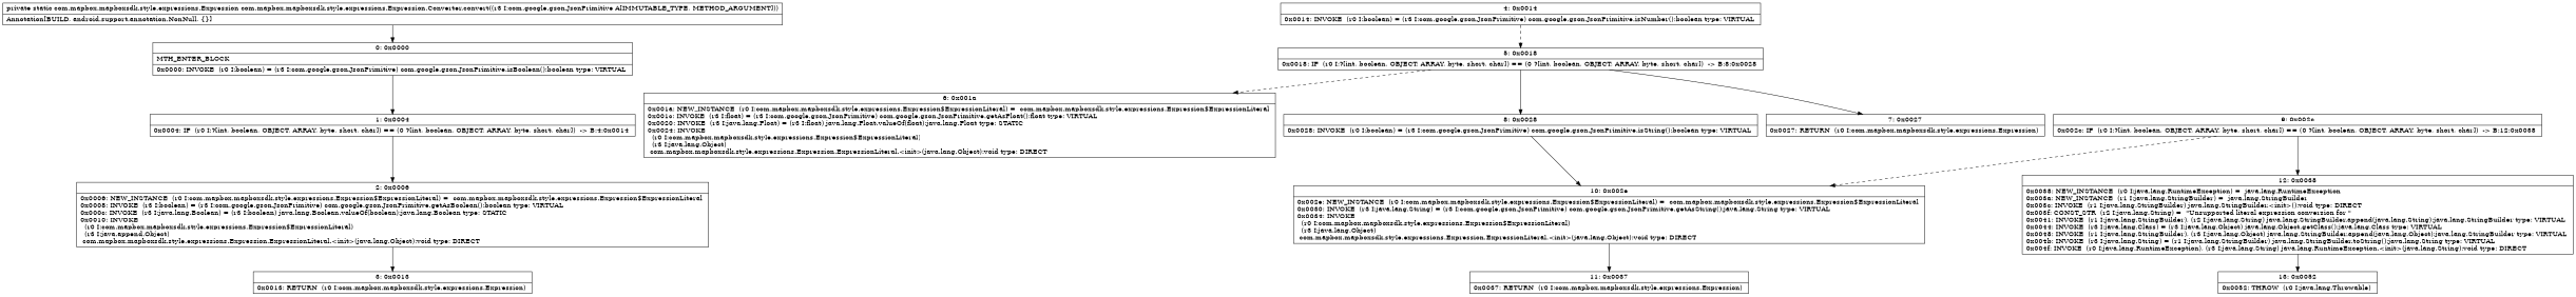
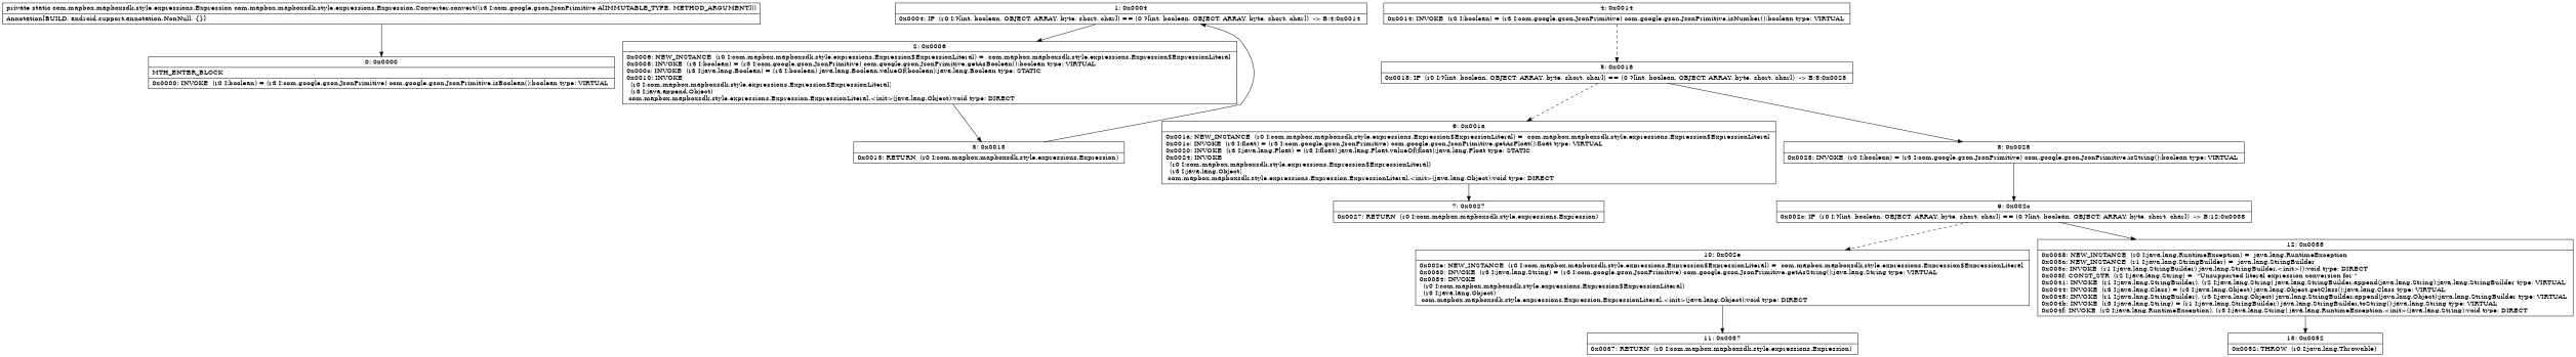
  digraph {
    node [shape=record]
    n1 [label="{0\:\ 0x0000|MTH_ENTER_BLOCK\l|0x0000: INVOKE  (r0 I:boolean) = (r3 I:com.google.gson.JsonPrimitive) com.google.gson.JsonPrimitive.isBoolean():boolean type: VIRTUAL \l}"]
    n2 [label="{1\:\ 0x0004|0x0004: IF  (r0 I:?[int, boolean, OBJECT, ARRAY, byte, short, char]) == (0 ?[int, boolean, OBJECT, ARRAY, byte, short, char])  \-\> B:4:0x0014 \l}"]
    n3 [label="{2\:\ 0x0006|0x0006: NEW_INSTANCE  (r0 I:com.mapbox.mapboxsdk.style.expressions.Expression$ExpressionLiteral) =  com.mapbox.mapboxsdk.style.expressions.Expression$ExpressionLiteral \l0x0008: INVOKE  (r3 I:boolean) = (r3 I:com.google.gson.JsonPrimitive) com.google.gson.JsonPrimitive.getAsBoolean():boolean type: VIRTUAL \l0x000c: INVOKE  (r3 I:java.lang.Boolean) = (r3 I:boolean) java.lang.Boolean.valueOf(boolean):java.lang.Boolean type: STATIC \l0x0010: INVOKE  \l  (r0 I:com.mapbox.mapboxsdk.style.expressions.Expression$ExpressionLiteral)\l  (r3 I:java.append.Object)\l com.mapbox.mapboxsdk.style.expressions.Expression.ExpressionLiteral.\<init\>(java.lang.Object):void type: DIRECT \l}"]
    n4 [label="{3\:\ 0x0013|0x0013: RETURN  (r0 I:com.mapbox.mapboxsdk.style.expressions.Expression) \l}"]
    n5 [label="{4\:\ 0x0014|0x0014: INVOKE  (r0 I:boolean) = (r3 I:com.google.gson.JsonPrimitive) com.google.gson.JsonPrimitive.isNumber():boolean type: VIRTUAL \l}"]
    n6 [label="{5\:\ 0x0018|0x0018: IF  (r0 I:?[int, boolean, OBJECT, ARRAY, byte, short, char]) == (0 ?[int, boolean, OBJECT, ARRAY, byte, short, char])  \-\> B:8:0x0028 \l}"]
    n7 [label="{6\:\ 0x001a|0x001a: NEW_INSTANCE  (r0 I:com.mapbox.mapboxsdk.style.expressions.Expression$ExpressionLiteral) =  com.mapbox.mapboxsdk.style.expressions.Expression$ExpressionLiteral \l0x001c: INVOKE  (r3 I:float) = (r3 I:com.google.gson.JsonPrimitive) com.google.gson.JsonPrimitive.getAsFloat():float type: VIRTUAL \l0x0020: INVOKE  (r3 I:java.lang.Float) = (r3 I:float) java.lang.Float.valueOf(float):java.lang.Float type: STATIC \l0x0024: INVOKE  \l  (r0 I:com.mapbox.mapboxsdk.style.expressions.Expression$ExpressionLiteral)\l  (r3 I:java.lang.Object)\l com.mapbox.mapboxsdk.style.expressions.Expression.ExpressionLiteral.\<init\>(java.lang.Object):void type: DIRECT \l}"]
    n8 [label="{8\:\ 0x0028|0x0028: INVOKE  (r0 I:boolean) = (r3 I:com.google.gson.JsonPrimitive) com.google.gson.JsonPrimitive.isString():boolean type: VIRTUAL \l}"]
    n9 [label="{7\:\ 0x0027|0x0027: RETURN  (r0 I:com.mapbox.mapboxsdk.style.expressions.Expression) \l}"]
    n10 [label="{9\:\ 0x002c|0x002c: IF  (r0 I:?[int, boolean, OBJECT, ARRAY, byte, short, char]) == (0 ?[int, boolean, OBJECT, ARRAY, byte, short, char])  \-\> B:12:0x0038 \l}"]
    n11 [label="{10\:\ 0x002e|0x002e: NEW_INSTANCE  (r0 I:com.mapbox.mapboxsdk.style.expressions.Expression$ExpressionLiteral) =  com.mapbox.mapboxsdk.style.expressions.Expression$ExpressionLiteral \l0x0030: INVOKE  (r3 I:java.lang.String) = (r3 I:com.google.gson.JsonPrimitive) com.google.gson.JsonPrimitive.getAsString():java.lang.String type: VIRTUAL \l0x0034: INVOKE  \l  (r0 I:com.mapbox.mapboxsdk.style.expressions.Expression$ExpressionLiteral)\l  (r3 I:java.lang.Object)\l com.mapbox.mapboxsdk.style.expressions.Expression.ExpressionLiteral.\<init\>(java.lang.Object):void type: DIRECT \l}"]
    n12 [label="{12\:\ 0x0038|0x0038: NEW_INSTANCE  (r0 I:java.lang.RuntimeException) =  java.lang.RuntimeException \l0x003a: NEW_INSTANCE  (r1 I:java.lang.StringBuilder) =  java.lang.StringBuilder \l0x003c: INVOKE  (r1 I:java.lang.StringBuilder) java.lang.StringBuilder.\<init\>():void type: DIRECT \l0x003f: CONST_STR  (r2 I:java.lang.String) =  \"Unsupported literal expression conversion for \" \l0x0041: INVOKE  (r1 I:java.lang.StringBuilder), (r2 I:java.lang.String) java.lang.StringBuilder.append(java.lang.String):java.lang.StringBuilder type: VIRTUAL \l0x0044: INVOKE  (r3 I:java.lang.Class) = (r3 I:java.lang.Object) java.lang.Object.getClass():java.lang.Class type: VIRTUAL \l0x0048: INVOKE  (r1 I:java.lang.StringBuilder), (r3 I:java.lang.Object) java.lang.StringBuilder.append(java.lang.Object):java.lang.StringBuilder type: VIRTUAL \l0x004b: INVOKE  (r3 I:java.lang.String) = (r1 I:java.lang.StringBuilder) java.lang.StringBuilder.toString():java.lang.String type: VIRTUAL \l0x004f: INVOKE  (r0 I:java.lang.RuntimeException), (r3 I:java.lang.String) java.lang.RuntimeException.\<init\>(java.lang.String):void type: DIRECT \l}"]
    n13 [label="{11\:\ 0x0037|0x0037: RETURN  (r0 I:com.mapbox.mapboxsdk.style.expressions.Expression) \l}"]
    n14 [label="{13\:\ 0x0052|0x0052: THROW  (r0 I:java.lang.Throwable) \l}"]
    n15 [label="{private static com.mapbox.mapboxsdk.style.expressions.Expression com.mapbox.mapboxsdk.style.expressions.Expression.Converter.convert((r3 I:com.google.gson.JsonPrimitive A[IMMUTABLE_TYPE, METHOD_ARGUMENT]))  | Annotation[BUILD, android.support.annotation.NonNull, \{\}]\l}"]
-   n1 -> n2
+   n4 -> n2
    n2 -> n3 [style=solid]
    n3 -> n4
    n5 -> n6 [style=dashed]
    n6 -> n7 [style=dashed]
    n6 -> n8
-   n6 -> n9
-   n8 -> n11
+   n7 -> n9
+   n8 -> n10
    n10 -> n11 [style=dashed]
    n10 -> n12
    n11 -> n13
    n12 -> n14
    n15 -> n1
  }
